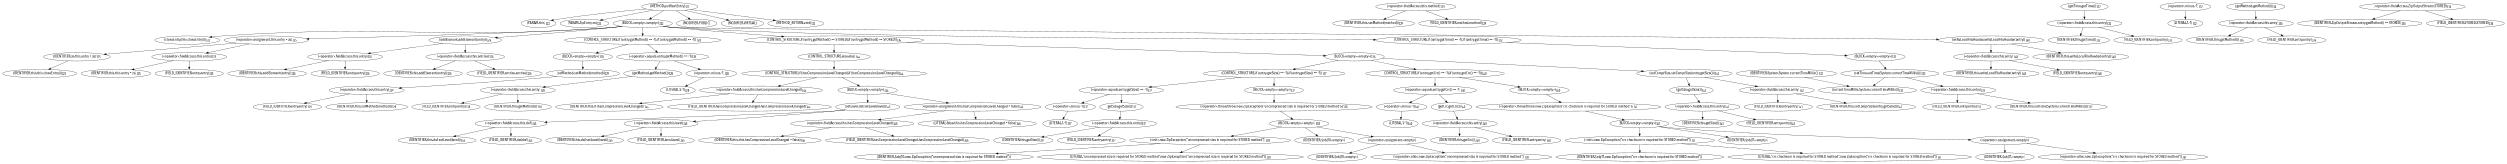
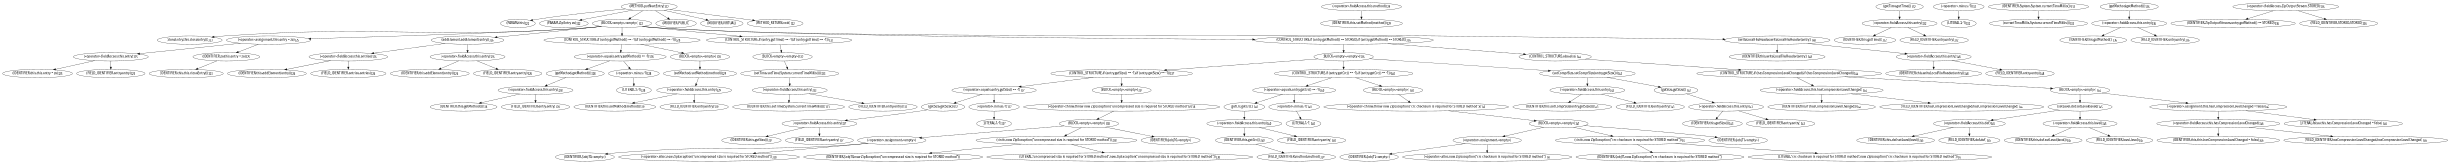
  digraph {
    fontname="Fira Sans"
    node [fontname="Fira Sans"]
    edge [fontname="Fira Sans"]
    n1 [label=<(METHOD,putNextEntry)<SUB>322</SUB>>]
    n2 [label=<(PARAM,this)<SUB>322</SUB>>]
    n3 [label=<(PARAM,ZipEntry ze)<SUB>322</SUB>>]
    n4 [label=<(BLOCK,&lt;empty&gt;,&lt;empty&gt;)<SUB>322</SUB>>]
    n5 [label=<(MODIFIER,PUBLIC)>]
    n6 [label=<(MODIFIER,VIRTUAL)>]
    n7 [label=<(METHOD_RETURN,void)<SUB>122</SUB>>]
    n8 [label=<(closeEntry,this.closeEntry())<SUB>323</SUB>>]
    n9 [label=<(&lt;operator&gt;.assignment,this.entry = ze)<SUB>325</SUB>>]
    n10 [label=<(addElement,addElement(entry))<SUB>326</SUB>>]
    n11 [label=<(CONTROL_STRUCTURE,if (entry.getMethod() == -1),if (entry.getMethod() == -1))<SUB>328</SUB>>]
    n12 [label=<(CONTROL_STRUCTURE,if (entry.getTime() == -1),if (entry.getTime() == -1))<SUB>332</SUB>>]
    n13 [label=<(CONTROL_STRUCTURE,if (entry.getMethod() == STORED),if (entry.getMethod() == STORED))<SUB>336</SUB>>]
    n14 [label=<(writeLocalFileHeader,writeLocalFileHeader(entry))<SUB>348</SUB>>]
    n15 [label=<(&lt;operator&gt;.fieldAccess,this.entry)<SUB>325</SUB>>]
    n16 [label=<(IDENTIFIER,ze,this.entry = ze)<SUB>325</SUB>>]
    n17 [label=<(&lt;operator&gt;.fieldAccess,this.entries)<SUB>326</SUB>>]
    n18 [label=<(&lt;operator&gt;.fieldAccess,this.entry)<SUB>326</SUB>>]
    n19 [label=<(&lt;operator&gt;.equals,entry.getMethod() == -1)<SUB>328</SUB>>]
    n20 [label=<(BLOCK,&lt;empty&gt;,&lt;empty&gt;)<SUB>328</SUB>>]
    n21 [label=<(BLOCK,&lt;empty&gt;,&lt;empty&gt;)<SUB>332</SUB>>]
    n22 [label=<(BLOCK,&lt;empty&gt;,&lt;empty&gt;)<SUB>336</SUB>>]
    n23 [label=<(CONTROL_STRUCTURE,else,else)<SUB>344</SUB>>]
    n24 [label=<(IDENTIFIER,this,writeLocalFileHeader(entry))<SUB>348</SUB>>]
    n25 [label=<(&lt;operator&gt;.fieldAccess,this.entry)<SUB>348</SUB>>]
    n26 [label=<(IDENTIFIER,this,this.closeEntry())<SUB>323</SUB>>]
    n27 [label=<(IDENTIFIER,this,this.entry = ze)<SUB>325</SUB>>]
    n28 [label=<(FIELD_IDENTIFIER,entry,entry)<SUB>325</SUB>>]
    n29 [label=<(IDENTIFIER,this,addElement(entry))<SUB>326</SUB>>]
    n30 [label=<(FIELD_IDENTIFIER,entries,entries)<SUB>326</SUB>>]
    n31 [label=<(IDENTIFIER,this,addElement(entry))<SUB>326</SUB>>]
    n32 [label=<(FIELD_IDENTIFIER,entry,entry)<SUB>326</SUB>>]
    n33 [label=<(getMethod,getMethod())<SUB>328</SUB>>]
    n34 [label=<(&lt;operator&gt;.minus,-1)<SUB>328</SUB>>]
    n35 [label=<(setMethod,setMethod(method))<SUB>329</SUB>>]
    n36 [label=<(&lt;operator&gt;.fieldAccess,this.entry)<SUB>328</SUB>>]
    n37 [label=<(LITERAL,1,-1)<SUB>328</SUB>>]
    n38 [label=<(IDENTIFIER,this,getMethod())<SUB>328</SUB>>]
    n39 [label=<(FIELD_IDENTIFIER,entry,entry)<SUB>328</SUB>>]
    n40 [label=<(&lt;operator&gt;.fieldAccess,this.entry)<SUB>329</SUB>>]
    n41 [label=<(IDENTIFIER,this,setMethod(method))<SUB>329</SUB>>]
    n42 [label=<(FIELD_IDENTIFIER,entry,entry)<SUB>329</SUB>>]
    n43 [label=<(&lt;operator&gt;.fieldAccess,this.method)<SUB>329</SUB>>]
    n44 [label=<(IDENTIFIER,this,setMethod(method))<SUB>329</SUB>>]
    n45 [label=<(FIELD_IDENTIFIER,method,method)<SUB>329</SUB>>]
    n46 [label=<(setTime,setTime(System.currentTimeMillis()))<SUB>333</SUB>>]
    n47 [label=<(getTime,getTime())<SUB>332</SUB>>]
    n48 [label=<(&lt;operator&gt;.fieldAccess,this.entry)<SUB>332</SUB>>]
    n49 [label=<(&lt;operator&gt;.minus,-1)<SUB>332</SUB>>]
    n50 [label=<(LITERAL,1,-1)<SUB>332</SUB>>]
    n51 [label=<(IDENTIFIER,this,getTime())<SUB>332</SUB>>]
    n52 [label=<(FIELD_IDENTIFIER,entry,entry)<SUB>332</SUB>>]
    n53 [label=<(&lt;operator&gt;.fieldAccess,this.entry)<SUB>333</SUB>>]
    n54 [label=<(currentTimeMillis,System.currentTimeMillis())<SUB>333</SUB>>]
    n55 [label=<(IDENTIFIER,this,setTime(System.currentTimeMillis()))<SUB>333</SUB>>]
    n56 [label=<(FIELD_IDENTIFIER,entry,entry)<SUB>333</SUB>>]
    n57 [label=<(IDENTIFIER,System,System.currentTimeMillis())<SUB>333</SUB>>]
    n58 [label=<(CONTROL_STRUCTURE,if (entry.getSize() == -1),if (entry.getSize() == -1))<SUB>337</SUB>>]
    n59 [label=<(CONTROL_STRUCTURE,if (entry.getCrc() == -1),if (entry.getCrc() == -1))<SUB>340</SUB>>]
    n60 [label=<(setComprSize,setComprSize(entry.getSize()))<SUB>343</SUB>>]
    n61 [label=<(CONTROL_STRUCTURE,if (hasCompressionLevelChanged),if (hasCompressionLevelChanged))<SUB>344</SUB>>]
    n62 [label=<(getMethod,getMethod())<SUB>336</SUB>>]
    n63 [label=<(&lt;operator&gt;.fieldAccess,this.entry)<SUB>336</SUB>>]
    n64 [label=<(&lt;operator&gt;.fieldAccess,ZipOutputStream.STORED)<SUB>336</SUB>>]
    n65 [label=<(IDENTIFIER,ZipOutputStream,entry.getMethod() == STORED)<SUB>336</SUB>>]
    n66 [label=<(FIELD_IDENTIFIER,STORED,STORED)<SUB>336</SUB>>]
    n67 [label=<(IDENTIFIER,this,getMethod())<SUB>336</SUB>>]
    n68 [label=<(FIELD_IDENTIFIER,entry,entry)<SUB>336</SUB>>]
    n69 [label=<(&lt;operator&gt;.equals,entry.getSize() == -1)<SUB>337</SUB>>]
    n70 [label=<(BLOCK,&lt;empty&gt;,&lt;empty&gt;)<SUB>337</SUB>>]
    n71 [label=<(&lt;operator&gt;.equals,entry.getCrc() == -1)<SUB>340</SUB>>]
    n72 [label=<(BLOCK,&lt;empty&gt;,&lt;empty&gt;)<SUB>340</SUB>>]
    n73 [label=<(&lt;operator&gt;.fieldAccess,this.entry)<SUB>343</SUB>>]
    n74 [label=<(getSize,getSize())<SUB>343</SUB>>]
    n75 [label=<(getSize,getSize())<SUB>337</SUB>>]
    n76 [label=<(&lt;operator&gt;.minus,-1)<SUB>337</SUB>>]
    n77 [label=<(&lt;operator&gt;.throw,throw new ZipException(&quot;uncompressed size is required for STORED method&quot;);)<SUB>338</SUB>>]
    n78 [label=<(&lt;operator&gt;.fieldAccess,this.entry)<SUB>337</SUB>>]
    n79 [label=<(LITERAL,1,-1)<SUB>337</SUB>>]
    n80 [label=<(IDENTIFIER,this,getSize())<SUB>337</SUB>>]
    n81 [label=<(FIELD_IDENTIFIER,entry,entry)<SUB>337</SUB>>]
    n82 [label=<(BLOCK,&lt;empty&gt;,&lt;empty&gt;)<SUB>338</SUB>>]
    n83 [label=<(&lt;operator&gt;.assignment,&lt;empty&gt;)>]
    n84 [label=<(&lt;init&gt;,new ZipException(&quot;uncompressed size is required for STORED method&quot;))<SUB>338</SUB>>]
    n85 [label=<(IDENTIFIER,$obj10,&lt;empty&gt;)>]
    n86 [label=<(IDENTIFIER,$obj10,&lt;empty&gt;)>]
    n87 [label=<(&lt;operator&gt;.alloc,new ZipException(&quot;uncompressed size is required for STORED method&quot;))<SUB>338</SUB>>]
    n88 [label=<(IDENTIFIER,$obj10,new ZipException(&quot;uncompressed size is required for STORED method&quot;))>]
    n89 [label=<(LITERAL,&quot;uncompressed size is required for STORED method&quot;,new ZipException(&quot;uncompressed size is required for STORED method&quot;))<SUB>338</SUB>>]
    n90 [label=<(getCrc,getCrc())<SUB>340</SUB>>]
    n91 [label=<(&lt;operator&gt;.minus,-1)<SUB>340</SUB>>]
    n92 [label=<(&lt;operator&gt;.throw,throw new ZipException(&quot;crc checksum is required for STORED method&quot;);)<SUB>341</SUB>>]
    n93 [label=<(&lt;operator&gt;.fieldAccess,this.entry)<SUB>340</SUB>>]
    n94 [label=<(LITERAL,1,-1)<SUB>340</SUB>>]
    n95 [label=<(IDENTIFIER,this,getCrc())<SUB>340</SUB>>]
    n96 [label=<(FIELD_IDENTIFIER,entry,entry)<SUB>340</SUB>>]
    n97 [label=<(BLOCK,&lt;empty&gt;,&lt;empty&gt;)<SUB>341</SUB>>]
    n98 [label=<(&lt;operator&gt;.assignment,&lt;empty&gt;)>]
    n99 [label=<(&lt;init&gt;,new ZipException(&quot;crc checksum is required for STORED method&quot;))<SUB>341</SUB>>]
    n100 [label=<(IDENTIFIER,$obj11,&lt;empty&gt;)>]
    n101 [label=<(IDENTIFIER,$obj11,&lt;empty&gt;)>]
    n102 [label=<(&lt;operator&gt;.alloc,new ZipException(&quot;crc checksum is required for STORED method&quot;))<SUB>341</SUB>>]
    n103 [label=<(IDENTIFIER,$obj11,new ZipException(&quot;crc checksum is required for STORED method&quot;))>]
    n104 [label=<(LITERAL,&quot;crc checksum is required for STORED method&quot;,new ZipException(&quot;crc checksum is required for STORED method&quot;))<SUB>341</SUB>>]
    n105 [label=<(IDENTIFIER,this,setComprSize(entry.getSize()))<SUB>343</SUB>>]
    n106 [label=<(FIELD_IDENTIFIER,entry,entry)<SUB>343</SUB>>]
    n107 [label=<(&lt;operator&gt;.fieldAccess,this.entry)<SUB>343</SUB>>]
    n108 [label=<(IDENTIFIER,this,getSize())<SUB>343</SUB>>]
    n109 [label=<(FIELD_IDENTIFIER,entry,entry)<SUB>343</SUB>>]
    n110 [label=<(&lt;operator&gt;.fieldAccess,this.hasCompressionLevelChanged)<SUB>344</SUB>>]
    n111 [label=<(BLOCK,&lt;empty&gt;,&lt;empty&gt;)<SUB>344</SUB>>]
    n112 [label=<(IDENTIFIER,this,if (hasCompressionLevelChanged))<SUB>344</SUB>>]
    n113 [label=<(FIELD_IDENTIFIER,hasCompressionLevelChanged,hasCompressionLevelChanged)<SUB>344</SUB>>]
    n114 [label=<(setLevel,def.setLevel(level))<SUB>345</SUB>>]
    n115 [label=<(&lt;operator&gt;.assignment,this.hasCompressionLevelChanged = false)<SUB>346</SUB>>]
    n116 [label=<(&lt;operator&gt;.fieldAccess,this.def)<SUB>345</SUB>>]
    n117 [label=<(&lt;operator&gt;.fieldAccess,this.level)<SUB>345</SUB>>]
    n118 [label=<(&lt;operator&gt;.fieldAccess,this.hasCompressionLevelChanged)<SUB>346</SUB>>]
    n119 [label=<(LITERAL,false,this.hasCompressionLevelChanged = false)<SUB>346</SUB>>]
    n120 [label=<(IDENTIFIER,this,def.setLevel(level))<SUB>345</SUB>>]
    n121 [label=<(FIELD_IDENTIFIER,def,def)<SUB>345</SUB>>]
    n122 [label=<(IDENTIFIER,this,def.setLevel(level))<SUB>345</SUB>>]
    n123 [label=<(FIELD_IDENTIFIER,level,level)<SUB>345</SUB>>]
    n124 [label=<(IDENTIFIER,this,this.hasCompressionLevelChanged = false)<SUB>346</SUB>>]
    n125 [label=<(FIELD_IDENTIFIER,hasCompressionLevelChanged,hasCompressionLevelChanged)<SUB>346</SUB>>]
    n126 [label=<(IDENTIFIER,this,writeLocalFileHeader(entry))<SUB>348</SUB>>]
    n127 [label=<(FIELD_IDENTIFIER,entry,entry)<SUB>348</SUB>>]
    n1 -> n2
    n1 -> n3
    n1 -> n4
    n1 -> n5
    n1 -> n6
    n1 -> n7
    n4 -> n8
    n4 -> n9
    n4 -> n10
    n4 -> n11
    n4 -> n12
    n4 -> n13
    n4 -> n14
    n9 -> n15
    n9 -> n16
    n10 -> n17
    n10 -> n18
    n11 -> n19
    n11 -> n20
    n12 -> n21
    n13 -> n22
    n13 -> n23
    n14 -> n24
    n14 -> n25
    n15 -> n27
    n15 -> n28
    n16 -> n26
    n17 -> n29
    n17 -> n30
    n18 -> n31
    n18 -> n32
    n19 -> n33
    n19 -> n34
    n20 -> n35
    n21 -> n46
    n22 -> n58
    n22 -> n59
    n22 -> n60
    n23 -> n61
    n25 -> n126
    n25 -> n127
    n33 -> n36
    n34 -> n37
    n35 -> n40
    n36 -> n38
    n36 -> n39
    n40 -> n41
    n40 -> n42
    n43 -> n44
-   n43 -> n45
+   n95 -> n45
    n46 -> n53
-   n46 -> n54
    n47 -> n48
    n48 -> n51
    n48 -> n52
    n49 -> n50
    n53 -> n55
    n53 -> n56
    n57 -> n54
    n58 -> n69
    n58 -> n70
    n59 -> n71
    n59 -> n72
    n60 -> n73
    n60 -> n74
    n61 -> n110
    n61 -> n111
    n62 -> n63
    n63 -> n67
    n63 -> n68
    n64 -> n65
    n64 -> n66
    n69 -> n75
    n69 -> n76
    n70 -> n77
    n71 -> n90
    n71 -> n91
    n72 -> n92
    n73 -> n105
    n73 -> n106
    n74 -> n107
    n75 -> n78
    n76 -> n79
    n77 -> n82
    n78 -> n80
    n78 -> n81
    n82 -> n83
    n82 -> n84
    n82 -> n85
    n83 -> n86
    n83 -> n87
    n84 -> n88
    n84 -> n89
    n90 -> n93
    n91 -> n94
    n92 -> n97
    n93 -> n95
    n93 -> n96
    n97 -> n98
    n97 -> n99
    n97 -> n100
    n98 -> n101
    n98 -> n102
    n99 -> n103
    n99 -> n104
    n107 -> n108
    n107 -> n109
    n110 -> n112
    n110 -> n113
    n111 -> n114
    n111 -> n115
    n114 -> n116
    n114 -> n117
    n115 -> n118
    n115 -> n119
    n116 -> n120
    n116 -> n121
    n117 -> n122
    n117 -> n123
    n118 -> n124
    n118 -> n125
  }
